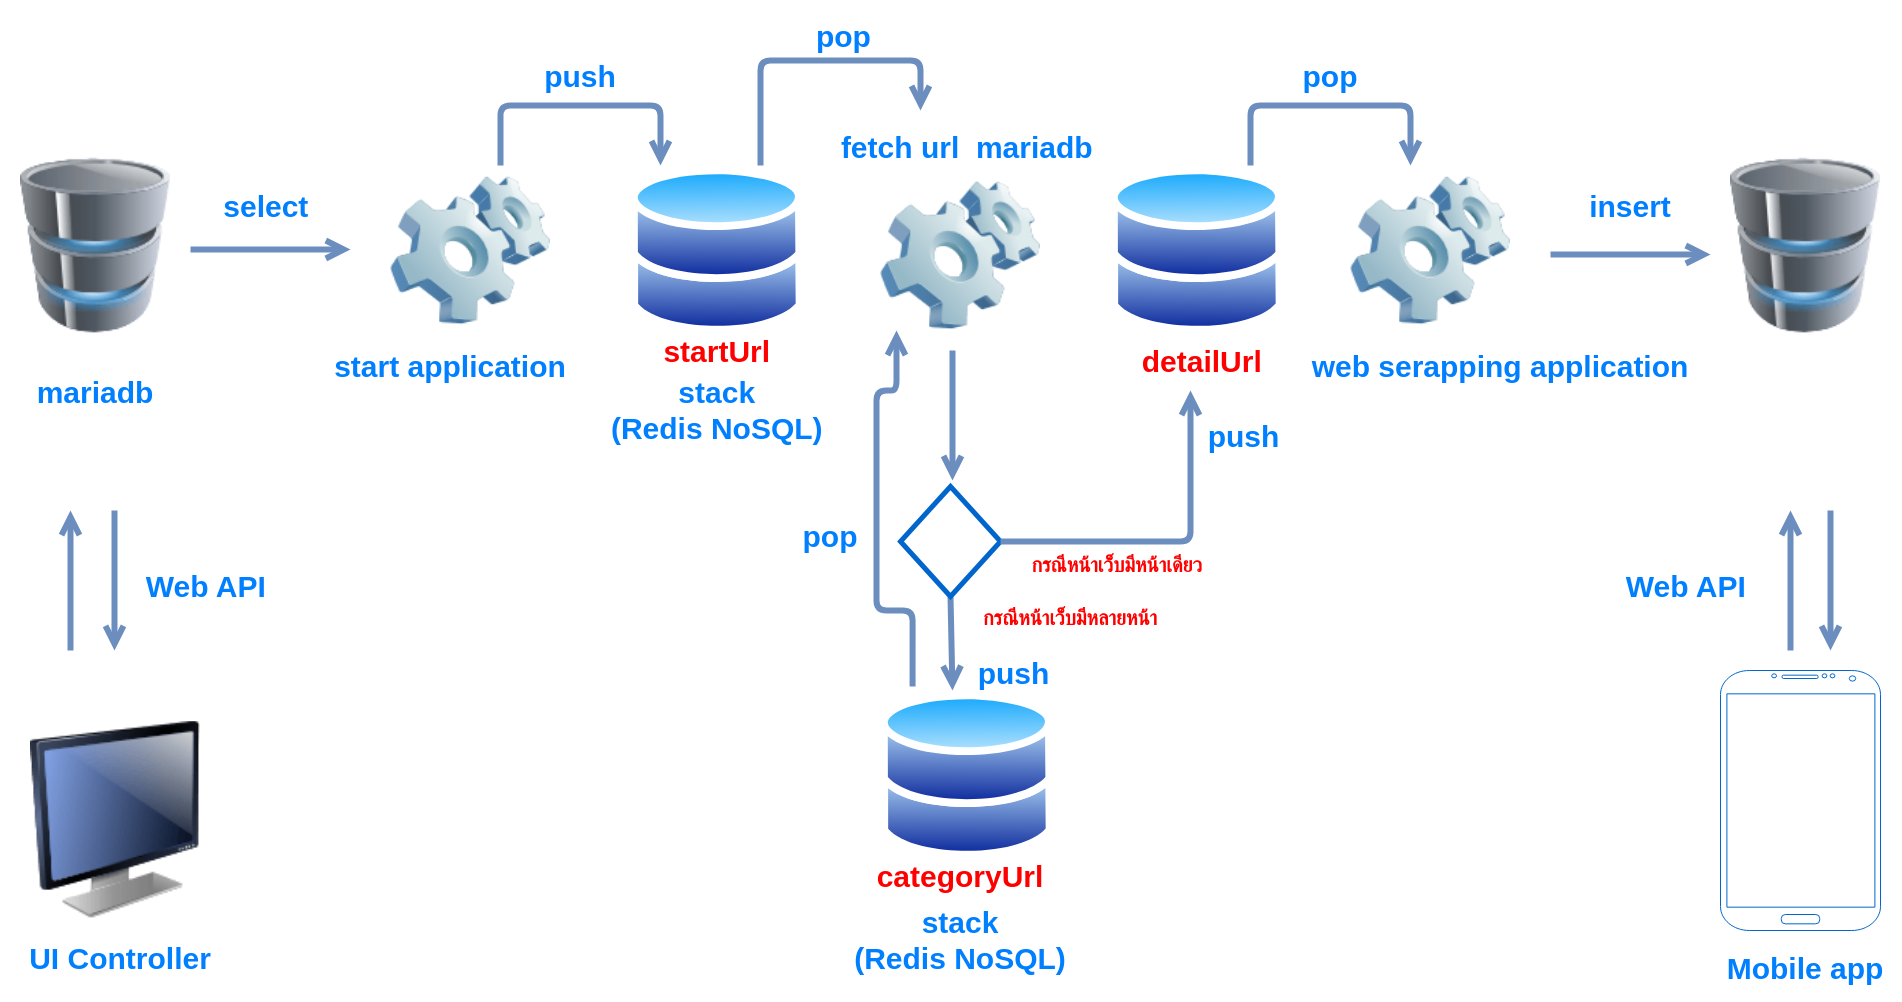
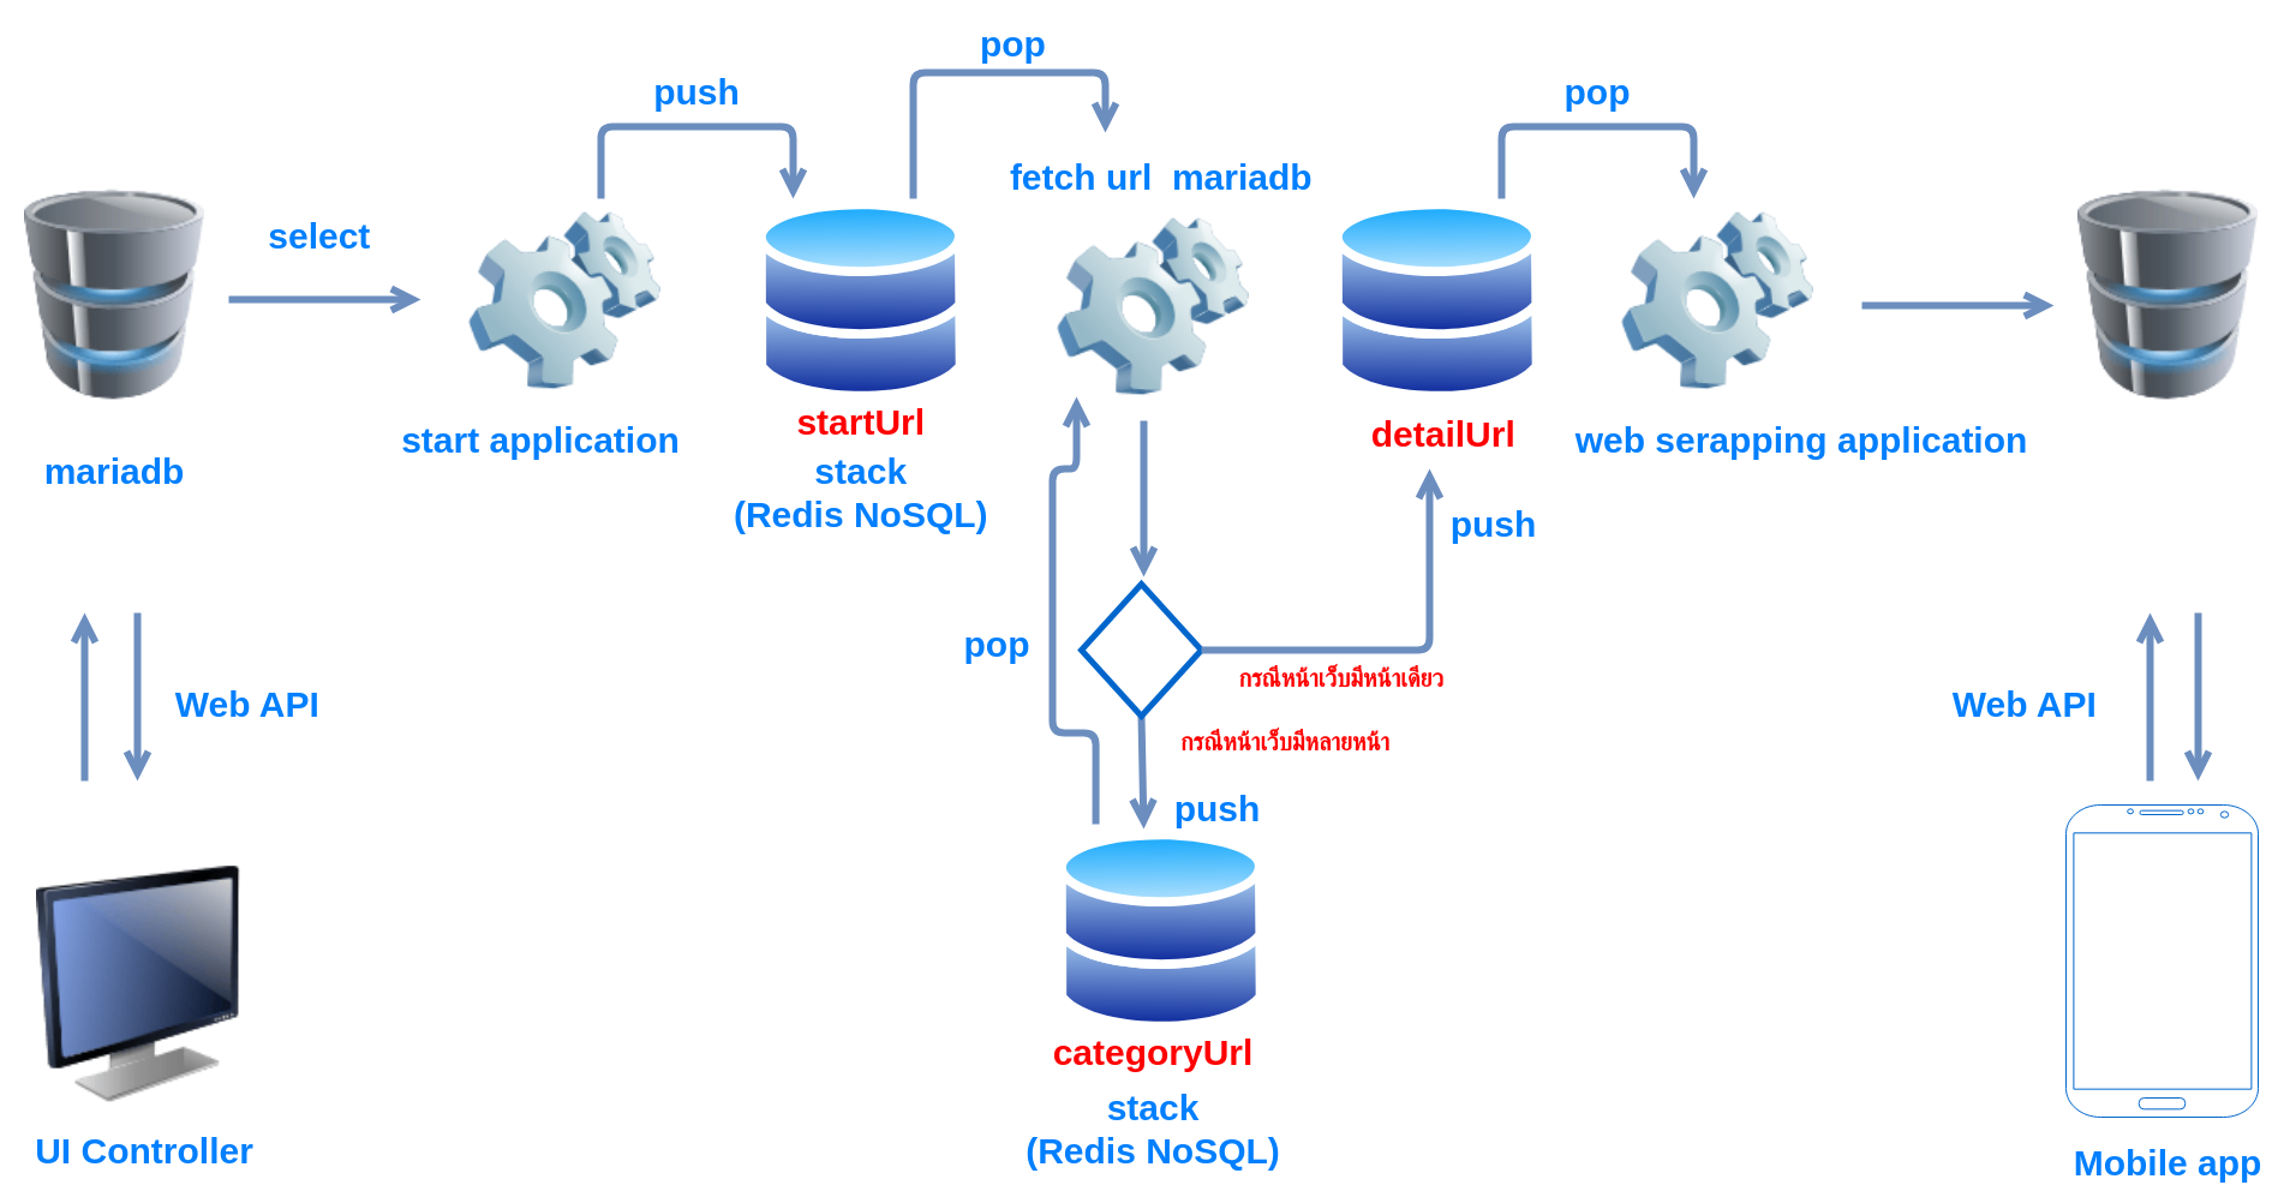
  <mxCell id="0" />
  <mxCell id="1" parent="0" />
  <mxCell id="2" value="" style="aspect=fixed;perimeter=ellipsePerimeter;html=1;align=center;shadow=0;dashed=0;spacingTop=3;image;image=img/lib/active_directory/databases.svg;" vertex="1" parent="1"><mxGeometry x="630" y="165" width="173.47" height="170" as="geometry" /></mxCell>
  <mxCell id="3" value="" style="image;html=1;image=img/lib/clip_art/computers/Monitor_128x128.png" vertex="1" parent="1"><mxGeometry x="30" y="690" width="170" height="260" as="geometry" /></mxCell>
  <mxCell id="4" value="" style="image;html=1;image=img/lib/clip_art/computers/Software_128x128.png" vertex="1" parent="1"><mxGeometry x="390" y="170" width="160" height="160" as="geometry" /></mxCell>
  <mxCell id="5" value="" style="image;html=1;image=img/lib/clip_art/computers/Database_128x128.png" vertex="1" parent="1"><mxGeometry x="1730" y="140" width="150" height="210" as="geometry" /></mxCell>
  <mxCell id="6" value="" style="verticalLabelPosition=bottom;verticalAlign=top;html=1;shadow=0;dashed=0;strokeWidth=1;shape=mxgraph.android.phone2;strokeColor=#0066CC;" vertex="1" parent="1"><mxGeometry x="1720" y="670" width="160" height="260" as="geometry" /></mxCell>
  <mxCell id="7" value="" style="image;html=1;image=img/lib/clip_art/computers/Database_128x128.png" vertex="1" parent="1"><mxGeometry x="20" y="140" width="150" height="210" as="geometry" /></mxCell>
  <mxCell id="8" value="" style="aspect=fixed;perimeter=ellipsePerimeter;html=1;align=center;shadow=0;dashed=0;spacingTop=3;image;image=img/lib/active_directory/databases.svg;" vertex="1" parent="1"><mxGeometry x="880" y="690" width="173.47" height="170" as="geometry" /></mxCell>
  <mxCell id="9" value="" style="aspect=fixed;perimeter=ellipsePerimeter;html=1;align=center;shadow=0;dashed=0;spacingTop=3;image;image=img/lib/active_directory/databases.svg;" vertex="1" parent="1"><mxGeometry x="1110" y="165" width="173.47" height="170" as="geometry" /></mxCell>
  <mxCell id="10" value="" style="image;html=1;image=img/lib/clip_art/computers/Software_128x128.png" vertex="1" parent="1"><mxGeometry x="880" y="175" width="160" height="160" as="geometry" /></mxCell>
  <mxCell id="11" value="" style="image;html=1;image=img/lib/clip_art/computers/Software_128x128.png" vertex="1" parent="1"><mxGeometry x="1350" y="170" width="160" height="160" as="geometry" /></mxCell>
  <mxCell id="12" value="" style="endArrow=open;endFill=1;endSize=12;html=1;strokeWidth=6;fillColor=#dae8fc;strokeColor=#6c8ebf;edgeStyle=orthogonalEdgeStyle;" edge="1" parent="1"><mxGeometry width="160" relative="1" as="geometry"><mxPoint x="500" y="165" as="sourcePoint" /><mxPoint x="660" y="165" as="targetPoint" /><Array as="points"><mxPoint x="500" y="105" /><mxPoint x="660" y="105" /></Array></mxGeometry></mxCell>
  <mxCell id="13" value="" style="endArrow=open;endFill=1;endSize=12;html=1;strokeWidth=6;fillColor=#dae8fc;strokeColor=#6c8ebf;" edge="1" parent="1"><mxGeometry width="160" relative="1" as="geometry"><mxPoint x="70" y="650" as="sourcePoint" /><mxPoint x="70" y="510" as="targetPoint" /></mxGeometry></mxCell>
  <mxCell id="14" value="" style="endArrow=open;endFill=1;endSize=12;html=1;strokeWidth=6;fillColor=#dae8fc;strokeColor=#6c8ebf;" edge="1" parent="1"><mxGeometry width="160" relative="1" as="geometry"><mxPoint x="114" y="510" as="sourcePoint" /><mxPoint x="114" y="650" as="targetPoint" /></mxGeometry></mxCell>
  <mxCell id="15" value="" style="endArrow=open;endFill=1;endSize=12;html=1;strokeWidth=6;fillColor=#dae8fc;strokeColor=#6c8ebf;" edge="1" parent="1"><mxGeometry width="160" relative="1" as="geometry"><mxPoint x="1790" y="650" as="sourcePoint" /><mxPoint x="1790" y="510" as="targetPoint" /></mxGeometry></mxCell>
  <mxCell id="16" value="" style="endArrow=open;endFill=1;endSize=12;html=1;strokeWidth=6;fillColor=#dae8fc;strokeColor=#6c8ebf;" edge="1" parent="1"><mxGeometry width="160" relative="1" as="geometry"><mxPoint x="1830" y="510" as="sourcePoint" /><mxPoint x="1830" y="650" as="targetPoint" /></mxGeometry></mxCell>
  <mxCell id="17" value="" style="endArrow=open;endFill=1;endSize=12;html=1;strokeWidth=6;fillColor=#dae8fc;strokeColor=#6c8ebf;edgeStyle=orthogonalEdgeStyle;exitX=0.035;exitY=-0.024;exitDx=0;exitDy=0;exitPerimeter=0;" edge="1" parent="1"><mxGeometry width="160" relative="1" as="geometry"><mxPoint x="912.071" y="685.92" as="sourcePoint" /><mxPoint x="896" y="330" as="targetPoint" /><Array as="points"><mxPoint x="912" y="610" /><mxPoint x="876" y="610" /><mxPoint x="876" y="390" /><mxPoint x="896" y="390" /></Array></mxGeometry></mxCell>
  <mxCell id="18" value="" style="endArrow=open;endFill=1;endSize=12;html=1;strokeWidth=6;fillColor=#dae8fc;strokeColor=#6c8ebf;exitX=0.5;exitY=1;exitDx=0;exitDy=0;entryX=0.415;entryY=0;entryDx=0;entryDy=0;entryPerimeter=0;" edge="1" parent="1" source="42" target="8"><mxGeometry width="160" relative="1" as="geometry"><mxPoint x="860" y="430" as="sourcePoint" /><mxPoint x="950" y="680" as="targetPoint" /></mxGeometry></mxCell>
  <mxCell id="19" value="Web API " style="text;align=center;fontStyle=1;verticalAlign=middle;spacingLeft=3;spacingRight=3;strokeColor=none;rotatable=0;points=[[0,0.5],[1,0.5]];portConstraint=eastwest;fontSize=30;fontColor=#007FFF;" vertex="1" parent="1"><mxGeometry x="170" y="570" width="80" height="26" as="geometry" /></mxCell>
  <mxCell id="20" value="" style="endArrow=open;endFill=1;endSize=12;html=1;strokeWidth=6;fillColor=#dae8fc;strokeColor=#6c8ebf;" edge="1" parent="1"><mxGeometry width="160" relative="1" as="geometry"><mxPoint x="190" y="249" as="sourcePoint" /><mxPoint x="350" y="249" as="targetPoint" /></mxGeometry></mxCell>
  <mxCell id="21" value="" style="endArrow=open;endFill=1;endSize=12;html=1;strokeWidth=6;fillColor=#dae8fc;strokeColor=#6c8ebf;" edge="1" parent="1"><mxGeometry width="160" relative="1" as="geometry"><mxPoint x="1550" y="254" as="sourcePoint" /><mxPoint x="1710" y="254" as="targetPoint" /></mxGeometry></mxCell>
  <mxCell id="22" value="Web API " style="text;align=center;fontStyle=1;verticalAlign=middle;spacingLeft=3;spacingRight=3;strokeColor=none;rotatable=0;points=[[0,0.5],[1,0.5]];portConstraint=eastwest;fontSize=30;fontColor=#007FFF;" vertex="1" parent="1"><mxGeometry x="1650" y="570" width="80" height="26" as="geometry" /></mxCell>
  <mxCell id="23" value="" style="endArrow=open;endFill=1;endSize=12;html=1;strokeWidth=6;fillColor=#dae8fc;strokeColor=#6c8ebf;edgeStyle=orthogonalEdgeStyle;" edge="1" parent="1"><mxGeometry width="160" relative="1" as="geometry"><mxPoint x="760" y="165" as="sourcePoint" /><mxPoint x="920" y="110" as="targetPoint" /><Array as="points"><mxPoint x="760" y="60" /><mxPoint x="920" y="60" /></Array></mxGeometry></mxCell>
  <mxCell id="24" value="" style="endArrow=open;endFill=1;endSize=12;html=1;strokeWidth=6;fillColor=#dae8fc;strokeColor=#6c8ebf;edgeStyle=orthogonalEdgeStyle;" edge="1" parent="1"><mxGeometry width="160" relative="1" as="geometry"><mxPoint x="1250" y="165" as="sourcePoint" /><mxPoint x="1410" y="165" as="targetPoint" /><Array as="points"><mxPoint x="1250" y="105" /><mxPoint x="1410" y="105" /></Array></mxGeometry></mxCell>
  <mxCell id="25" value="push" style="text;align=center;fontStyle=1;verticalAlign=middle;spacingLeft=3;spacingRight=3;strokeColor=none;rotatable=0;points=[[0,0.5],[1,0.5]];portConstraint=eastwest;fontSize=30;fontColor=#007FFF;" vertex="1" parent="1"><mxGeometry x="540" y="60" width="80" height="26" as="geometry" /></mxCell>
  <mxCell id="26" value="pop" style="text;align=center;fontStyle=1;verticalAlign=middle;spacingLeft=3;spacingRight=3;strokeColor=none;rotatable=0;points=[[0,0.5],[1,0.5]];portConstraint=eastwest;fontSize=30;fontColor=#007FFF;" vertex="1" parent="1"><mxGeometry x="803.47" y="20" width="80" height="26" as="geometry" /></mxCell>
  <mxCell id="27" value="push" style="text;align=center;fontStyle=1;verticalAlign=middle;spacingLeft=3;spacingRight=3;strokeColor=none;rotatable=0;points=[[0,0.5],[1,0.5]];portConstraint=eastwest;fontSize=30;fontColor=#007FFF;" vertex="1" parent="1"><mxGeometry x="973.47" y="660" width="80" height="20" as="geometry" /></mxCell>
  <mxCell id="28" value="pop" style="text;align=center;fontStyle=1;verticalAlign=middle;spacingLeft=3;spacingRight=3;strokeColor=none;rotatable=0;points=[[0,0.5],[1,0.5]];portConstraint=eastwest;fontSize=30;fontColor=#007FFF;" vertex="1" parent="1"><mxGeometry x="790" y="520" width="80" height="26" as="geometry" /></mxCell>
  <mxCell id="29" value="pop" style="text;align=center;fontStyle=1;verticalAlign=middle;spacingLeft=3;spacingRight=3;strokeColor=none;rotatable=0;points=[[0,0.5],[1,0.5]];portConstraint=eastwest;fontSize=30;fontColor=#007FFF;" vertex="1" parent="1"><mxGeometry x="1290" y="60" width="80" height="26" as="geometry" /></mxCell>
  <mxCell id="30" value="push" style="text;align=center;fontStyle=1;verticalAlign=middle;spacingLeft=3;spacingRight=3;strokeColor=none;rotatable=0;points=[[0,0.5],[1,0.5]];portConstraint=eastwest;fontSize=30;fontColor=#007FFF;" vertex="1" parent="1"><mxGeometry x="1203.47" y="420" width="80" height="26" as="geometry" /></mxCell>
  <mxCell id="31" value="mariadb" style="text;align=center;fontStyle=1;verticalAlign=middle;spacingLeft=3;spacingRight=3;strokeColor=none;rotatable=0;points=[[0,0.5],[1,0.5]];portConstraint=eastwest;fontSize=30;fontColor=#007FFF;" vertex="1" parent="1"><mxGeometry x="55" y="376" width="80" height="26" as="geometry" /></mxCell>
  <mxCell id="32" value="start application" style="text;align=center;fontStyle=1;verticalAlign=middle;spacingLeft=3;spacingRight=3;strokeColor=none;rotatable=0;points=[[0,0.5],[1,0.5]];portConstraint=eastwest;fontSize=30;fontColor=#007FFF;" vertex="1" parent="1"><mxGeometry x="410" y="350" width="80" height="26" as="geometry" /></mxCell>
  <mxCell id="33" value="fetch url  mariadb" style="text;align=center;fontStyle=1;verticalAlign=middle;spacingLeft=3;spacingRight=3;strokeColor=none;rotatable=0;points=[[0,0.5],[1,0.5]];portConstraint=eastwest;fontSize=30;fontColor=#007FFF;" vertex="1" parent="1"><mxGeometry x="926.74" y="131" width="80" height="26" as="geometry" /></mxCell>
  <mxCell id="34" value="web serapping application" style="text;align=center;fontStyle=1;verticalAlign=middle;spacingLeft=3;spacingRight=3;strokeColor=none;rotatable=0;points=[[0,0.5],[1,0.5]];portConstraint=eastwest;fontSize=30;fontColor=#007FFF;" vertex="1" parent="1"><mxGeometry x="1460" y="350" width="80" height="26" as="geometry" /></mxCell>
  <mxCell id="35" value="stack&#10;(Redis NoSQL)" style="text;align=center;fontStyle=1;verticalAlign=middle;spacingLeft=3;spacingRight=3;strokeColor=none;rotatable=0;points=[[0,0.5],[1,0.5]];portConstraint=eastwest;fontSize=30;fontColor=#007FFF;" vertex="1" parent="1"><mxGeometry x="676.74" y="394" width="80" height="26" as="geometry" /></mxCell>
  <mxCell id="36" value="stack&#10;(Redis NoSQL)" style="text;align=center;fontStyle=1;verticalAlign=middle;spacingLeft=3;spacingRight=3;strokeColor=none;rotatable=0;points=[[0,0.5],[1,0.5]];portConstraint=eastwest;fontSize=30;fontColor=#007FFF;" vertex="1" parent="1"><mxGeometry x="920" y="924" width="80" height="26" as="geometry" /></mxCell>
- <mxCell id="37" value="select " style="text;align=center;fontStyle=1;verticalAlign=middle;spacingLeft=3;spacingRight=3;strokeColor=none;rotatable=0;points=[[0,0.5],[1,0.5]];portConstraint=eastwest;fontSize=30;fontColor=#007FFF;" vertex="1" parent="1"><mxGeometry x="230" y="190" width="80" height="26" as="geometry" /></mxCell>
- <mxCell id="38" value="insert" style="text;align=center;fontStyle=1;verticalAlign=middle;spacingLeft=3;spacingRight=3;strokeColor=none;rotatable=0;points=[[0,0.5],[1,0.5]];portConstraint=eastwest;fontSize=30;fontColor=#007FFF;" vertex="1" parent="1"><mxGeometry x="1590" y="190" width="80" height="26" as="geometry" /></mxCell>
+ <mxCell id="37" value="select " style="text;align=center;fontStyle=1;verticalAlign=middle;spacingLeft=3;spacingRight=3;strokeColor=none;rotatable=0;points=[[0,0.5],[1,0.5]];portConstraint=eastwest;fontSize=30;fontColor=#007FFF;" vertex="1" parent="1"><mxGeometry x="230" y="180" width="80" height="26" as="geometry" /></mxCell>
  <mxCell id="39" value="startUrl" style="text;align=center;fontStyle=1;verticalAlign=middle;spacingLeft=3;spacingRight=3;strokeColor=none;rotatable=0;points=[[0,0.5],[1,0.5]];portConstraint=eastwest;fontSize=30;fontColor=#FF0000;" vertex="1" parent="1"><mxGeometry x="676.74" y="335" width="80" height="26" as="geometry" /></mxCell>
  <mxCell id="40" value="categoryUrl" style="text;align=center;fontStyle=1;verticalAlign=middle;spacingLeft=3;spacingRight=3;strokeColor=none;rotatable=0;points=[[0,0.5],[1,0.5]];portConstraint=eastwest;fontSize=30;fontColor=#FF0000;" vertex="1" parent="1"><mxGeometry x="920" y="860" width="80" height="26" as="geometry" /></mxCell>
  <mxCell id="41" value="detailUrl" style="text;align=center;fontStyle=1;verticalAlign=middle;spacingLeft=3;spacingRight=3;strokeColor=none;rotatable=0;points=[[0,0.5],[1,0.5]];portConstraint=eastwest;fontSize=30;fontColor=#FF0000;" vertex="1" parent="1"><mxGeometry x="1161.74" y="345" width="80" height="26" as="geometry" /></mxCell>
  <mxCell id="42" value="" style="shape=rhombus;html=1;dashed=0;whitespace=wrap;perimeter=rhombusPerimeter;strokeColor=#0066CC;fontSize=30;fontColor=#FF0000;strokeWidth=5;" vertex="1" parent="1"><mxGeometry x="900" y="486" width="100" height="110" as="geometry" /></mxCell>
  <mxCell id="43" value="" style="endArrow=open;endFill=1;endSize=12;html=1;strokeWidth=6;fillColor=#dae8fc;strokeColor=#6c8ebf;edgeStyle=orthogonalEdgeStyle;exitX=1;exitY=0.5;exitDx=0;exitDy=0;" edge="1" parent="1" source="42"><mxGeometry width="160" relative="1" as="geometry"><mxPoint x="1076.74" y="570" as="sourcePoint" /><mxPoint x="1190" y="390" as="targetPoint" /><Array as="points"><mxPoint x="1190" y="541" /><mxPoint x="1190" y="430" /></Array></mxGeometry></mxCell>
  <mxCell id="44" value="" style="endArrow=open;endFill=1;endSize=12;html=1;strokeWidth=6;fillColor=#dae8fc;strokeColor=#6c8ebf;entryX=0.415;entryY=0;entryDx=0;entryDy=0;entryPerimeter=0;" edge="1" parent="1"><mxGeometry width="160" relative="1" as="geometry"><mxPoint x="952" y="350" as="sourcePoint" /><mxPoint x="951.99" y="480" as="targetPoint" /></mxGeometry></mxCell>
  <mxCell id="45" value="กรณีหน้าเว็บมีหน้าเดียว" style="text;align=center;fontStyle=1;verticalAlign=middle;spacingLeft=3;spacingRight=3;strokeColor=none;rotatable=0;points=[[0,0.5],[1,0.5]];portConstraint=eastwest;fontSize=20;fontColor=#FF0000;" vertex="1" parent="1"><mxGeometry x="1076.74" y="550" width="80" height="26" as="geometry" /></mxCell>
  <mxCell id="46" value="กรณีหน้าเว็บมีหลายหน้า" style="text;align=center;fontStyle=1;verticalAlign=middle;spacingLeft=3;spacingRight=3;strokeColor=none;rotatable=0;points=[[0,0.5],[1,0.5]];portConstraint=eastwest;fontSize=20;fontColor=#FF0000;" vertex="1" parent="1"><mxGeometry x="1030" y="603" width="80" height="26" as="geometry" /></mxCell>
  <mxCell id="47" value="UI Controller" style="text;align=center;fontStyle=1;verticalAlign=middle;spacingLeft=3;spacingRight=3;strokeColor=none;rotatable=0;points=[[0,0.5],[1,0.5]];portConstraint=eastwest;fontSize=30;fontColor=#007FFF;" vertex="1" parent="1"><mxGeometry x="80" y="940" width="80" height="30" as="geometry" /></mxCell>
  <mxCell id="48" value="Mobile app" style="text;align=center;fontStyle=1;verticalAlign=middle;spacingLeft=3;spacingRight=3;strokeColor=none;rotatable=0;points=[[0,0.5],[1,0.5]];portConstraint=eastwest;fontSize=30;fontColor=#007FFF;" vertex="1" parent="1"><mxGeometry x="1765" y="950" width="80" height="30" as="geometry" /></mxCell>
